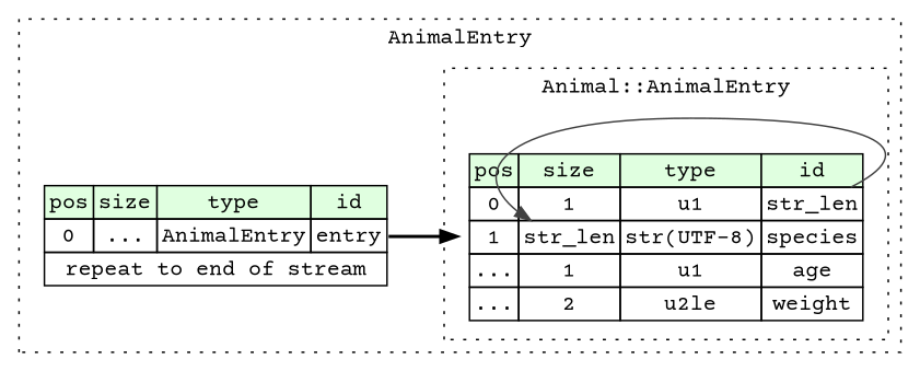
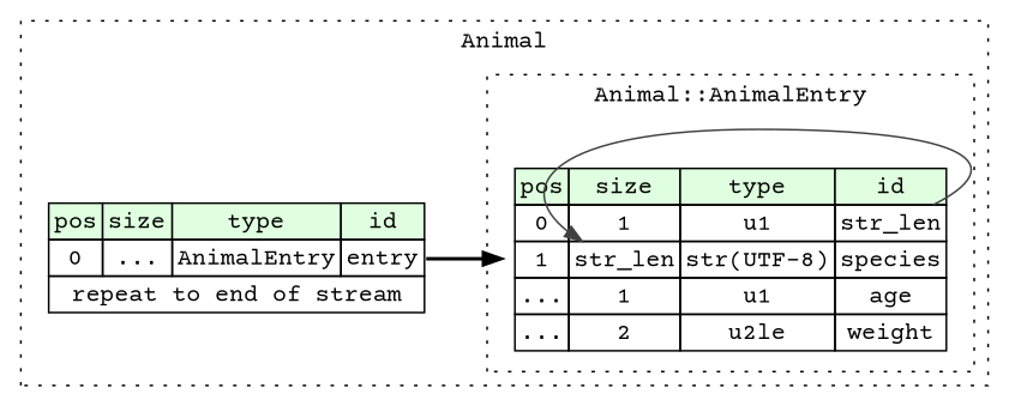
  digraph {
    rankdir=LR
    fontname="Courier Prime"
    node [shape=plaintext fontname="Courier Prime"]
    edge [fontname="Courier Prime"]
    n1 [label=<<TABLE BORDER="0" CELLBORDER="1" CELLSPACING="0"> 				<TR><TD BGCOLOR="#E0FFE0">pos</TD><TD BGCOLOR="#E0FFE0">size</TD><TD BGCOLOR="#E0FFE0">type</TD><TD BGCOLOR="#E0FFE0">id</TD></TR> 				<TR><TD PORT="str_len_pos">0</TD><TD PORT="str_len_size">1</TD><TD>u1</TD><TD PORT="str_len_type">str_len</TD></TR> 				<TR><TD PORT="species_pos">1</TD><TD PORT="species_size">str_len</TD><TD>str(UTF-8)</TD><TD PORT="species_type">species</TD></TR> 				<TR><TD PORT="age_pos">...</TD><TD PORT="age_size">1</TD><TD>u1</TD><TD PORT="age_type">age</TD></TR> 				<TR><TD PORT="weight_pos">...</TD><TD PORT="weight_size">2</TD><TD>u2le</TD><TD PORT="weight_type">weight</TD></TR> 			</TABLE>>]
    n2 [label=<<TABLE BORDER="0" CELLBORDER="1" CELLSPACING="0"> 			<TR><TD BGCOLOR="#E0FFE0">pos</TD><TD BGCOLOR="#E0FFE0">size</TD><TD BGCOLOR="#E0FFE0">type</TD><TD BGCOLOR="#E0FFE0">id</TD></TR> 			<TR><TD PORT="entry_pos">0</TD><TD PORT="entry_size">...</TD><TD>AnimalEntry</TD><TD PORT="entry_type">entry</TD></TR> 			<TR><TD COLSPAN="4" PORT="entry__repeat">repeat to end of stream</TD></TR> 		</TABLE>>]
    subgraph cluster_1 {
-     label=AnimalEntry
+     label=Animal
      style=dotted
      n2
      subgraph cluster_2 {
        label="Animal::AnimalEntry"
        style=dotted
        n1
      }
    }
    n1 -> n1 [color="#404040" headport=species_size tailport=str_len_type]
    n2 -> n1 [style=bold tailport=entry_type]
  }
